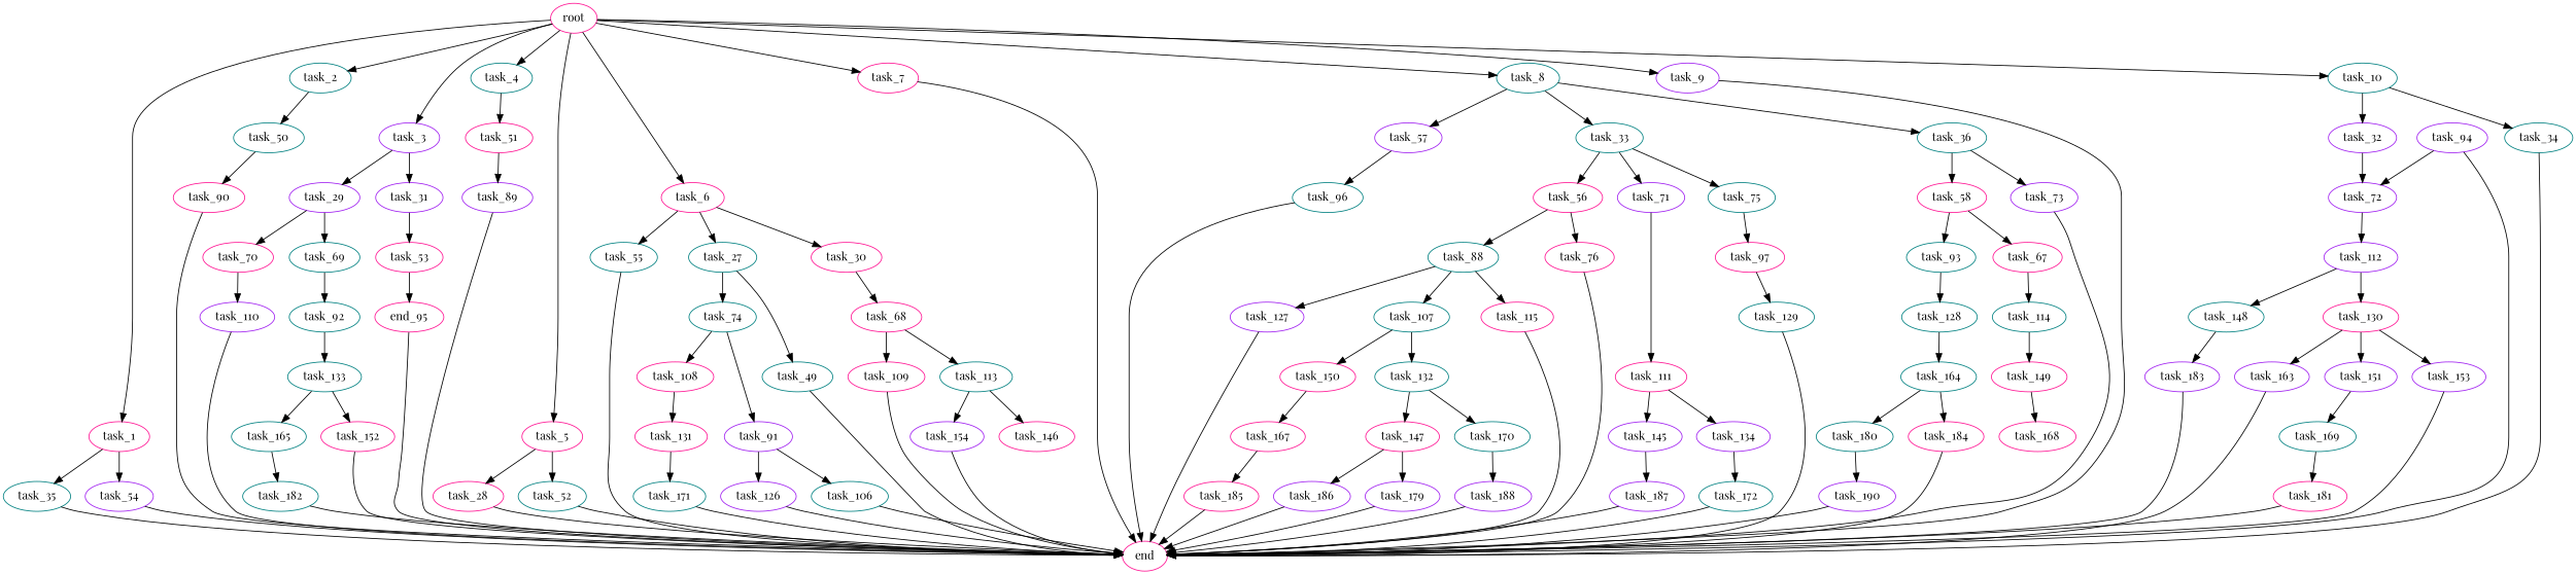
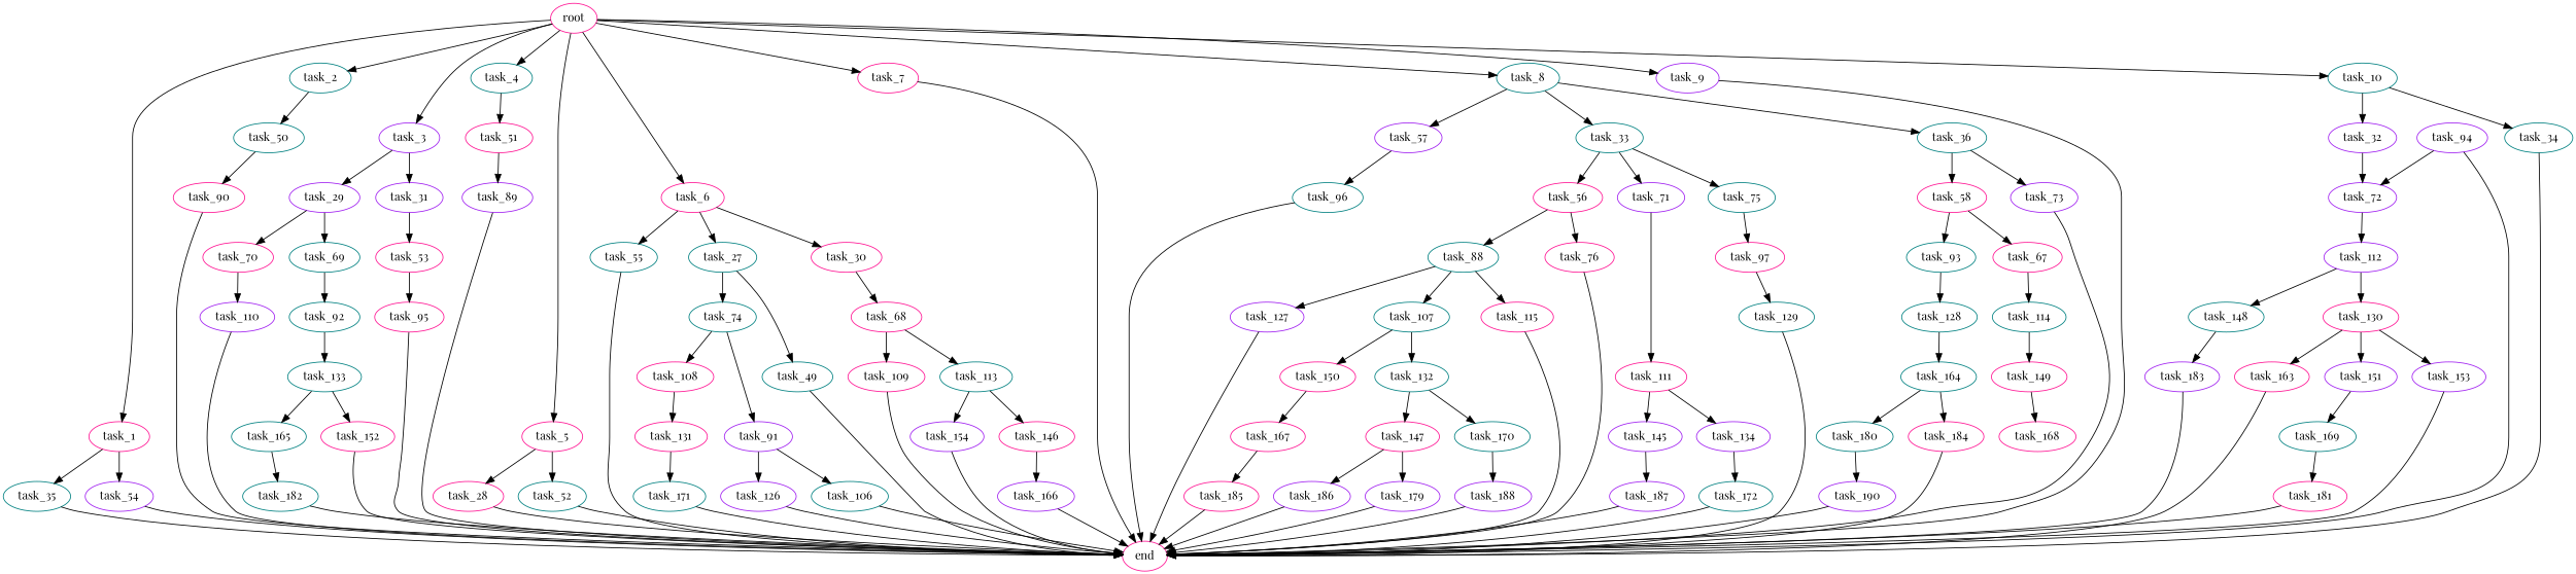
  digraph {
    fontname="Playfair Display"
    node [color=teal fontname="Playfair Display"]
    edge [fontname="Playfair Display"]
    root [color=deeppink]
    task_1 [color=deeppink]
    task_2
    task_3 [color=purple]
    task_4
    task_5 [color=deeppink]
    task_6 [color=deeppink]
    task_7 [color=deeppink]
    task_8
    task_9 [color=purple]
    task_10
    task_35
    task_54 [color=purple]
    task_50
    task_29 [color=purple]
    task_31 [color=purple]
    task_51 [color=deeppink]
    task_28 [color=deeppink]
    task_52
    task_27
    task_30 [color=deeppink]
    task_55
    end [color=deeppink]
    task_33
    task_36
    task_57 [color=purple]
    task_32 [color=purple]
    task_34
    task_90 [color=deeppink]
    task_69
    task_70 [color=deeppink]
    task_53 [color=deeppink]
    task_89 [color=purple]
    task_49
    task_74
    task_68 [color=deeppink]
    task_56 [color=deeppink]
    task_71 [color=purple]
    task_75
    task_58 [color=deeppink]
    task_73 [color=purple]
    task_96
    task_72 [color=purple]
    task_91 [color=purple]
    task_108 [color=deeppink]
    task_92
    task_110 [color=purple]
    task_109 [color=deeppink]
    task_113
-   task_95 [color=deeppink label=end_95]
+   task_95 [color=deeppink]
    task_112 [color=purple]
    task_76 [color=deeppink]
    task_88
    task_111 [color=deeppink]
    task_97 [color=deeppink]
    task_67 [color=deeppink]
    task_93
    task_107
    task_115 [color=deeppink]
    task_127 [color=purple]
    task_114
    task_128
    task_149 [color=deeppink]
    task_146 [color=deeppink]
    task_154 [color=purple]
    task_133
    task_134 [color=purple]
    task_145 [color=purple]
    task_94 [color=purple]
    task_130 [color=deeppink]
    task_148
    task_106
    task_126 [color=purple]
    task_131 [color=deeppink]
    task_129
    task_132
    task_150 [color=deeppink]
    task_152 [color=deeppink]
    task_165
    task_164
    task_147 [color=deeppink]
    task_170
    task_167 [color=deeppink]
    task_171
    task_172
    task_187 [color=purple]
    task_151 [color=purple]
    task_153 [color=purple]
-   task_163 [color=purple]
+   task_163 [color=deeppink]
    task_183 [color=purple]
+   task_166 [color=purple]
    task_168 [color=deeppink]
    task_180
    task_184 [color=deeppink]
    task_169
    task_179 [color=purple]
    task_186 [color=purple]
    task_188 [color=purple]
    task_182
    task_185 [color=deeppink]
    task_181 [color=deeppink]
    task_190 [color=purple]
    root -> task_1
    root -> task_2
    root -> task_3
    root -> task_4
    root -> task_5
    root -> task_6
    root -> task_7
    root -> task_8
    root -> task_9
    root -> task_10
    task_1 -> task_35
    task_1 -> task_54
    task_2 -> task_50
    task_3 -> task_29
    task_3 -> task_31
    task_4 -> task_51
    task_5 -> task_28
    task_5 -> task_52
    task_6 -> task_27
    task_6 -> task_30
    task_6 -> task_55
    task_7 -> end
    task_8 -> task_33
    task_8 -> task_36
    task_8 -> task_57
    task_9 -> end
    task_10 -> task_32
    task_10 -> task_34
    task_35 -> end
    task_54 -> end
    task_50 -> task_90
    task_29 -> task_69
    task_29 -> task_70
    task_31 -> task_53
    task_51 -> task_89
    task_28 -> end
    task_52 -> end
    task_27 -> task_49
    task_27 -> task_74
    task_30 -> task_68
    task_55 -> end
    task_33 -> task_56
    task_33 -> task_71
    task_33 -> task_75
    task_36 -> task_58
    task_36 -> task_73
    task_57 -> task_96
    task_32 -> task_72
    task_34 -> end
    task_90 -> end
    task_69 -> task_92
    task_70 -> task_110
    task_53 -> task_95
    task_89 -> end
    task_49 -> end
    task_74 -> task_91
    task_74 -> task_108
    task_68 -> task_109
    task_68 -> task_113
    task_56 -> task_76
    task_56 -> task_88
    task_71 -> task_111
    task_75 -> task_97
    task_58 -> task_67
    task_58 -> task_93
    task_73 -> end
    task_96 -> end
    task_72 -> task_112
    task_91 -> task_106
    task_91 -> task_126
    task_108 -> task_131
    task_92 -> task_133
    task_110 -> end
    task_109 -> end
    task_113 -> task_146
    task_113 -> task_154
    task_95 -> end
    task_112 -> task_130
    task_112 -> task_148
    task_76 -> end
    task_88 -> task_107
    task_88 -> task_115
    task_88 -> task_127
    task_111 -> task_134
    task_111 -> task_145
    task_97 -> task_129
    task_67 -> task_114
    task_93 -> task_128
    task_107 -> task_132
    task_107 -> task_150
    task_115 -> end
    task_127 -> end
    task_114 -> task_149
    task_128 -> task_164
    task_149 -> task_168
+   task_146 -> task_166
    task_154 -> end
    task_133 -> task_152
    task_133 -> task_165
    task_134 -> task_172
    task_145 -> task_187
    task_94 -> end
    task_94 -> task_72
    task_130 -> task_151
    task_130 -> task_153
    task_130 -> task_163
    task_148 -> task_183
    task_106 -> end
    task_126 -> end
    task_131 -> task_171
    task_129 -> end
    task_132 -> task_147
    task_132 -> task_170
    task_150 -> task_167
    task_152 -> end
    task_165 -> task_182
    task_164 -> task_180
    task_164 -> task_184
    task_147 -> task_179
    task_147 -> task_186
    task_170 -> task_188
    task_167 -> task_185
    task_171 -> end
    task_172 -> end
    task_187 -> end
    task_151 -> task_169
    task_153 -> end
    task_163 -> end
    task_183 -> end
+   task_166 -> end
    task_180 -> task_190
    task_184 -> end
    task_169 -> task_181
    task_179 -> end
    task_186 -> end
    task_188 -> end
    task_182 -> end
    task_185 -> end
    task_181 -> end
    task_190 -> end
  }
